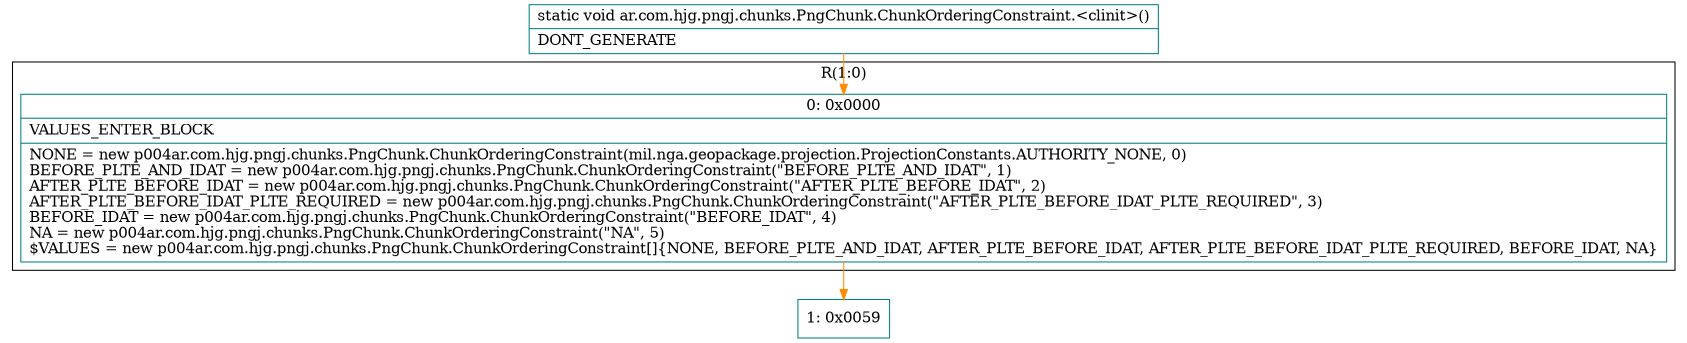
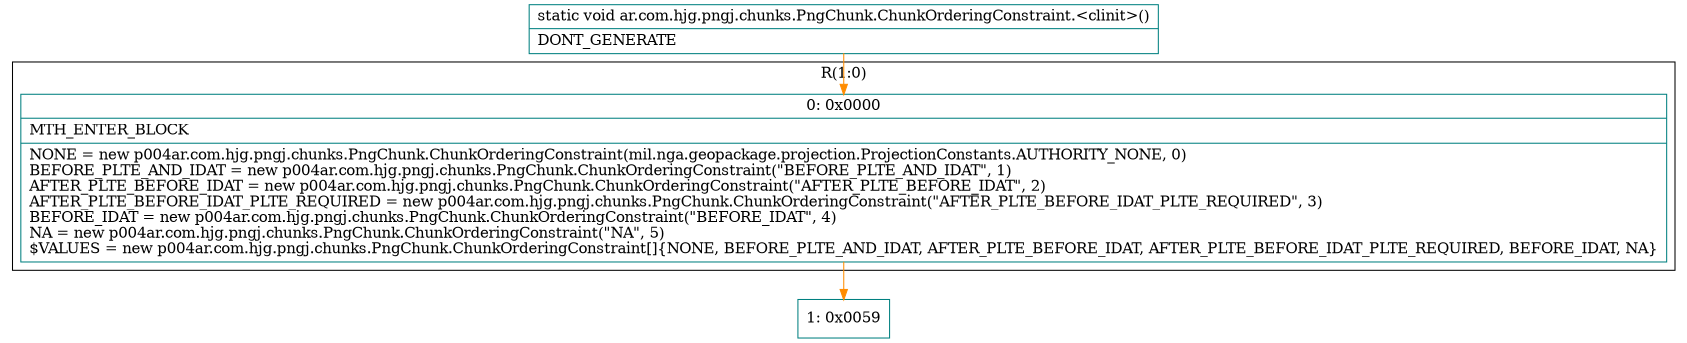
  digraph {
    node [color=teal shape=record]
    edge [color=darkorange]
-   n1 [label="{0\:\ 0x0000|VALUES_ENTER_BLOCK\l|NONE = new p004ar.com.hjg.pngj.chunks.PngChunk.ChunkOrderingConstraint(mil.nga.geopackage.projection.ProjectionConstants.AUTHORITY_NONE, 0)\lBEFORE_PLTE_AND_IDAT = new p004ar.com.hjg.pngj.chunks.PngChunk.ChunkOrderingConstraint(\"BEFORE_PLTE_AND_IDAT\", 1)\lAFTER_PLTE_BEFORE_IDAT = new p004ar.com.hjg.pngj.chunks.PngChunk.ChunkOrderingConstraint(\"AFTER_PLTE_BEFORE_IDAT\", 2)\lAFTER_PLTE_BEFORE_IDAT_PLTE_REQUIRED = new p004ar.com.hjg.pngj.chunks.PngChunk.ChunkOrderingConstraint(\"AFTER_PLTE_BEFORE_IDAT_PLTE_REQUIRED\", 3)\lBEFORE_IDAT = new p004ar.com.hjg.pngj.chunks.PngChunk.ChunkOrderingConstraint(\"BEFORE_IDAT\", 4)\lNA = new p004ar.com.hjg.pngj.chunks.PngChunk.ChunkOrderingConstraint(\"NA\", 5)\l$VALUES = new p004ar.com.hjg.pngj.chunks.PngChunk.ChunkOrderingConstraint[]\{NONE, BEFORE_PLTE_AND_IDAT, AFTER_PLTE_BEFORE_IDAT, AFTER_PLTE_BEFORE_IDAT_PLTE_REQUIRED, BEFORE_IDAT, NA\}\l}"]
+   n1 [label="{0\:\ 0x0000|MTH_ENTER_BLOCK\l|NONE = new p004ar.com.hjg.pngj.chunks.PngChunk.ChunkOrderingConstraint(mil.nga.geopackage.projection.ProjectionConstants.AUTHORITY_NONE, 0)\lBEFORE_PLTE_AND_IDAT = new p004ar.com.hjg.pngj.chunks.PngChunk.ChunkOrderingConstraint(\"BEFORE_PLTE_AND_IDAT\", 1)\lAFTER_PLTE_BEFORE_IDAT = new p004ar.com.hjg.pngj.chunks.PngChunk.ChunkOrderingConstraint(\"AFTER_PLTE_BEFORE_IDAT\", 2)\lAFTER_PLTE_BEFORE_IDAT_PLTE_REQUIRED = new p004ar.com.hjg.pngj.chunks.PngChunk.ChunkOrderingConstraint(\"AFTER_PLTE_BEFORE_IDAT_PLTE_REQUIRED\", 3)\lBEFORE_IDAT = new p004ar.com.hjg.pngj.chunks.PngChunk.ChunkOrderingConstraint(\"BEFORE_IDAT\", 4)\lNA = new p004ar.com.hjg.pngj.chunks.PngChunk.ChunkOrderingConstraint(\"NA\", 5)\l$VALUES = new p004ar.com.hjg.pngj.chunks.PngChunk.ChunkOrderingConstraint[]\{NONE, BEFORE_PLTE_AND_IDAT, AFTER_PLTE_BEFORE_IDAT, AFTER_PLTE_BEFORE_IDAT_PLTE_REQUIRED, BEFORE_IDAT, NA\}\l}"]
    n2 [label="{1\:\ 0x0059}"]
    n3 [label="{static void ar.com.hjg.pngj.chunks.PngChunk.ChunkOrderingConstraint.\<clinit\>()  | DONT_GENERATE\l}"]
    subgraph cluster_1 {
      label="R(1:0)"
      n1
    }
    n1 -> n2
    n3 -> n1
  }
